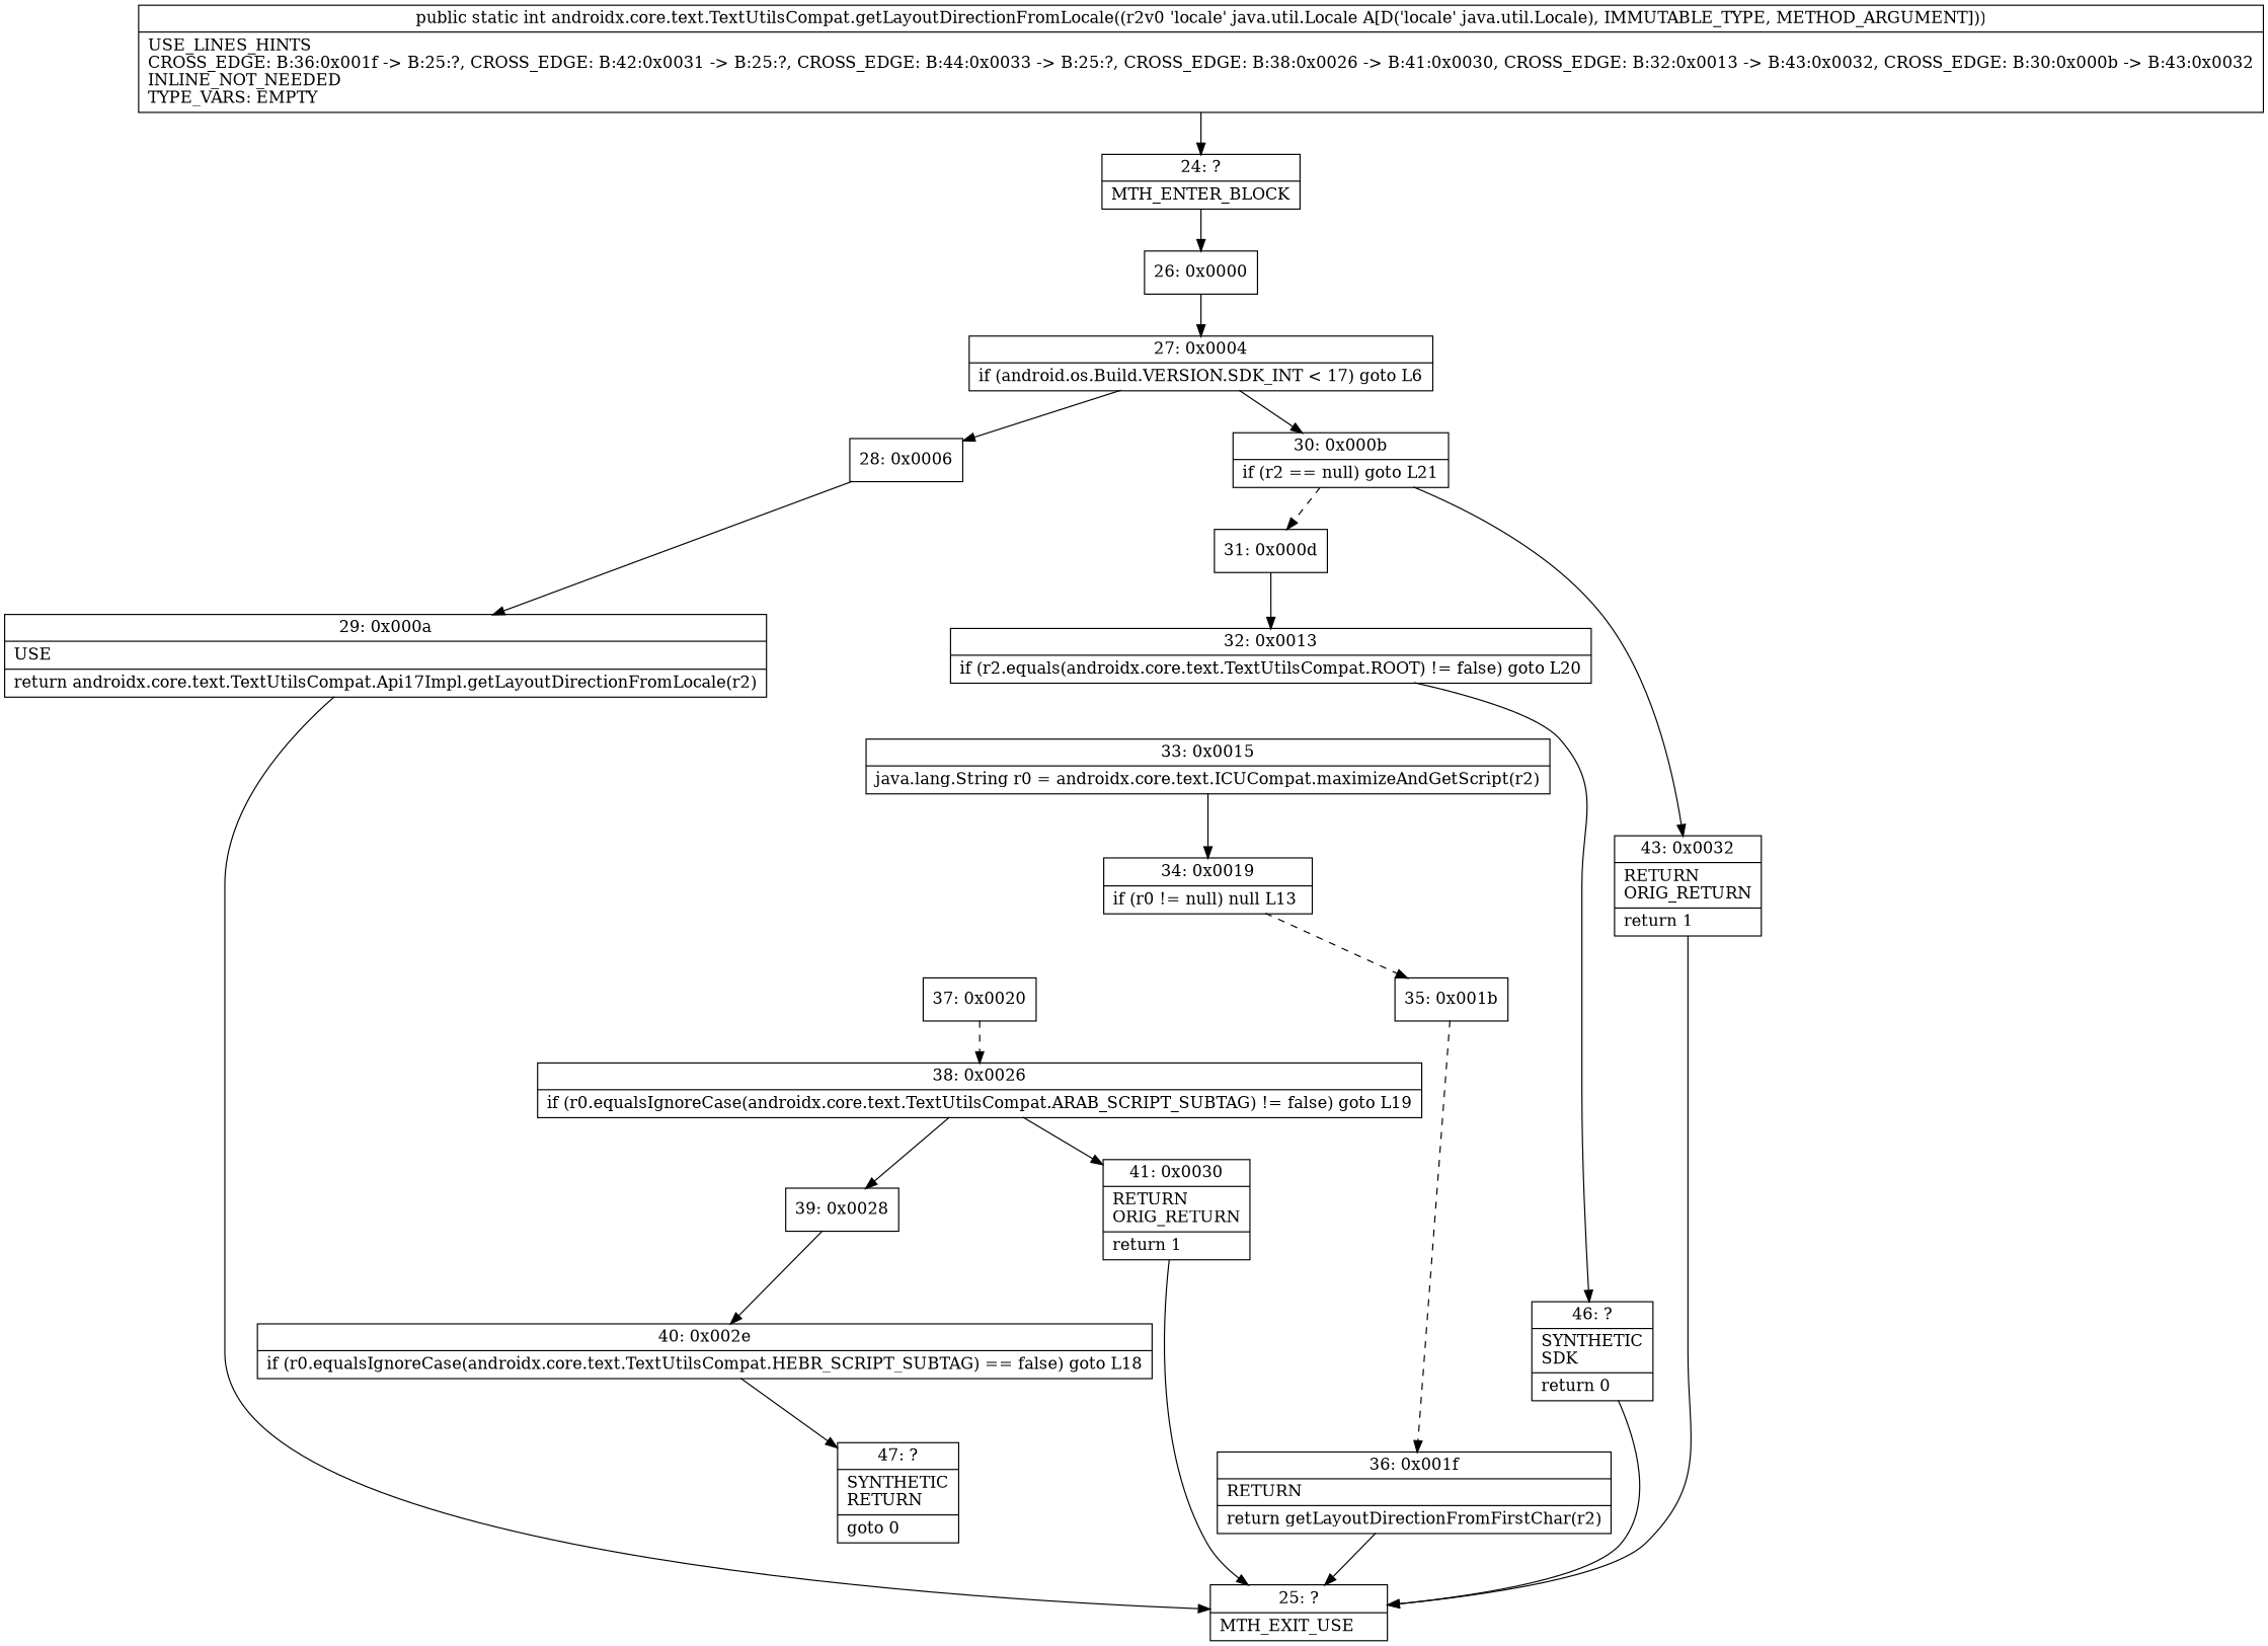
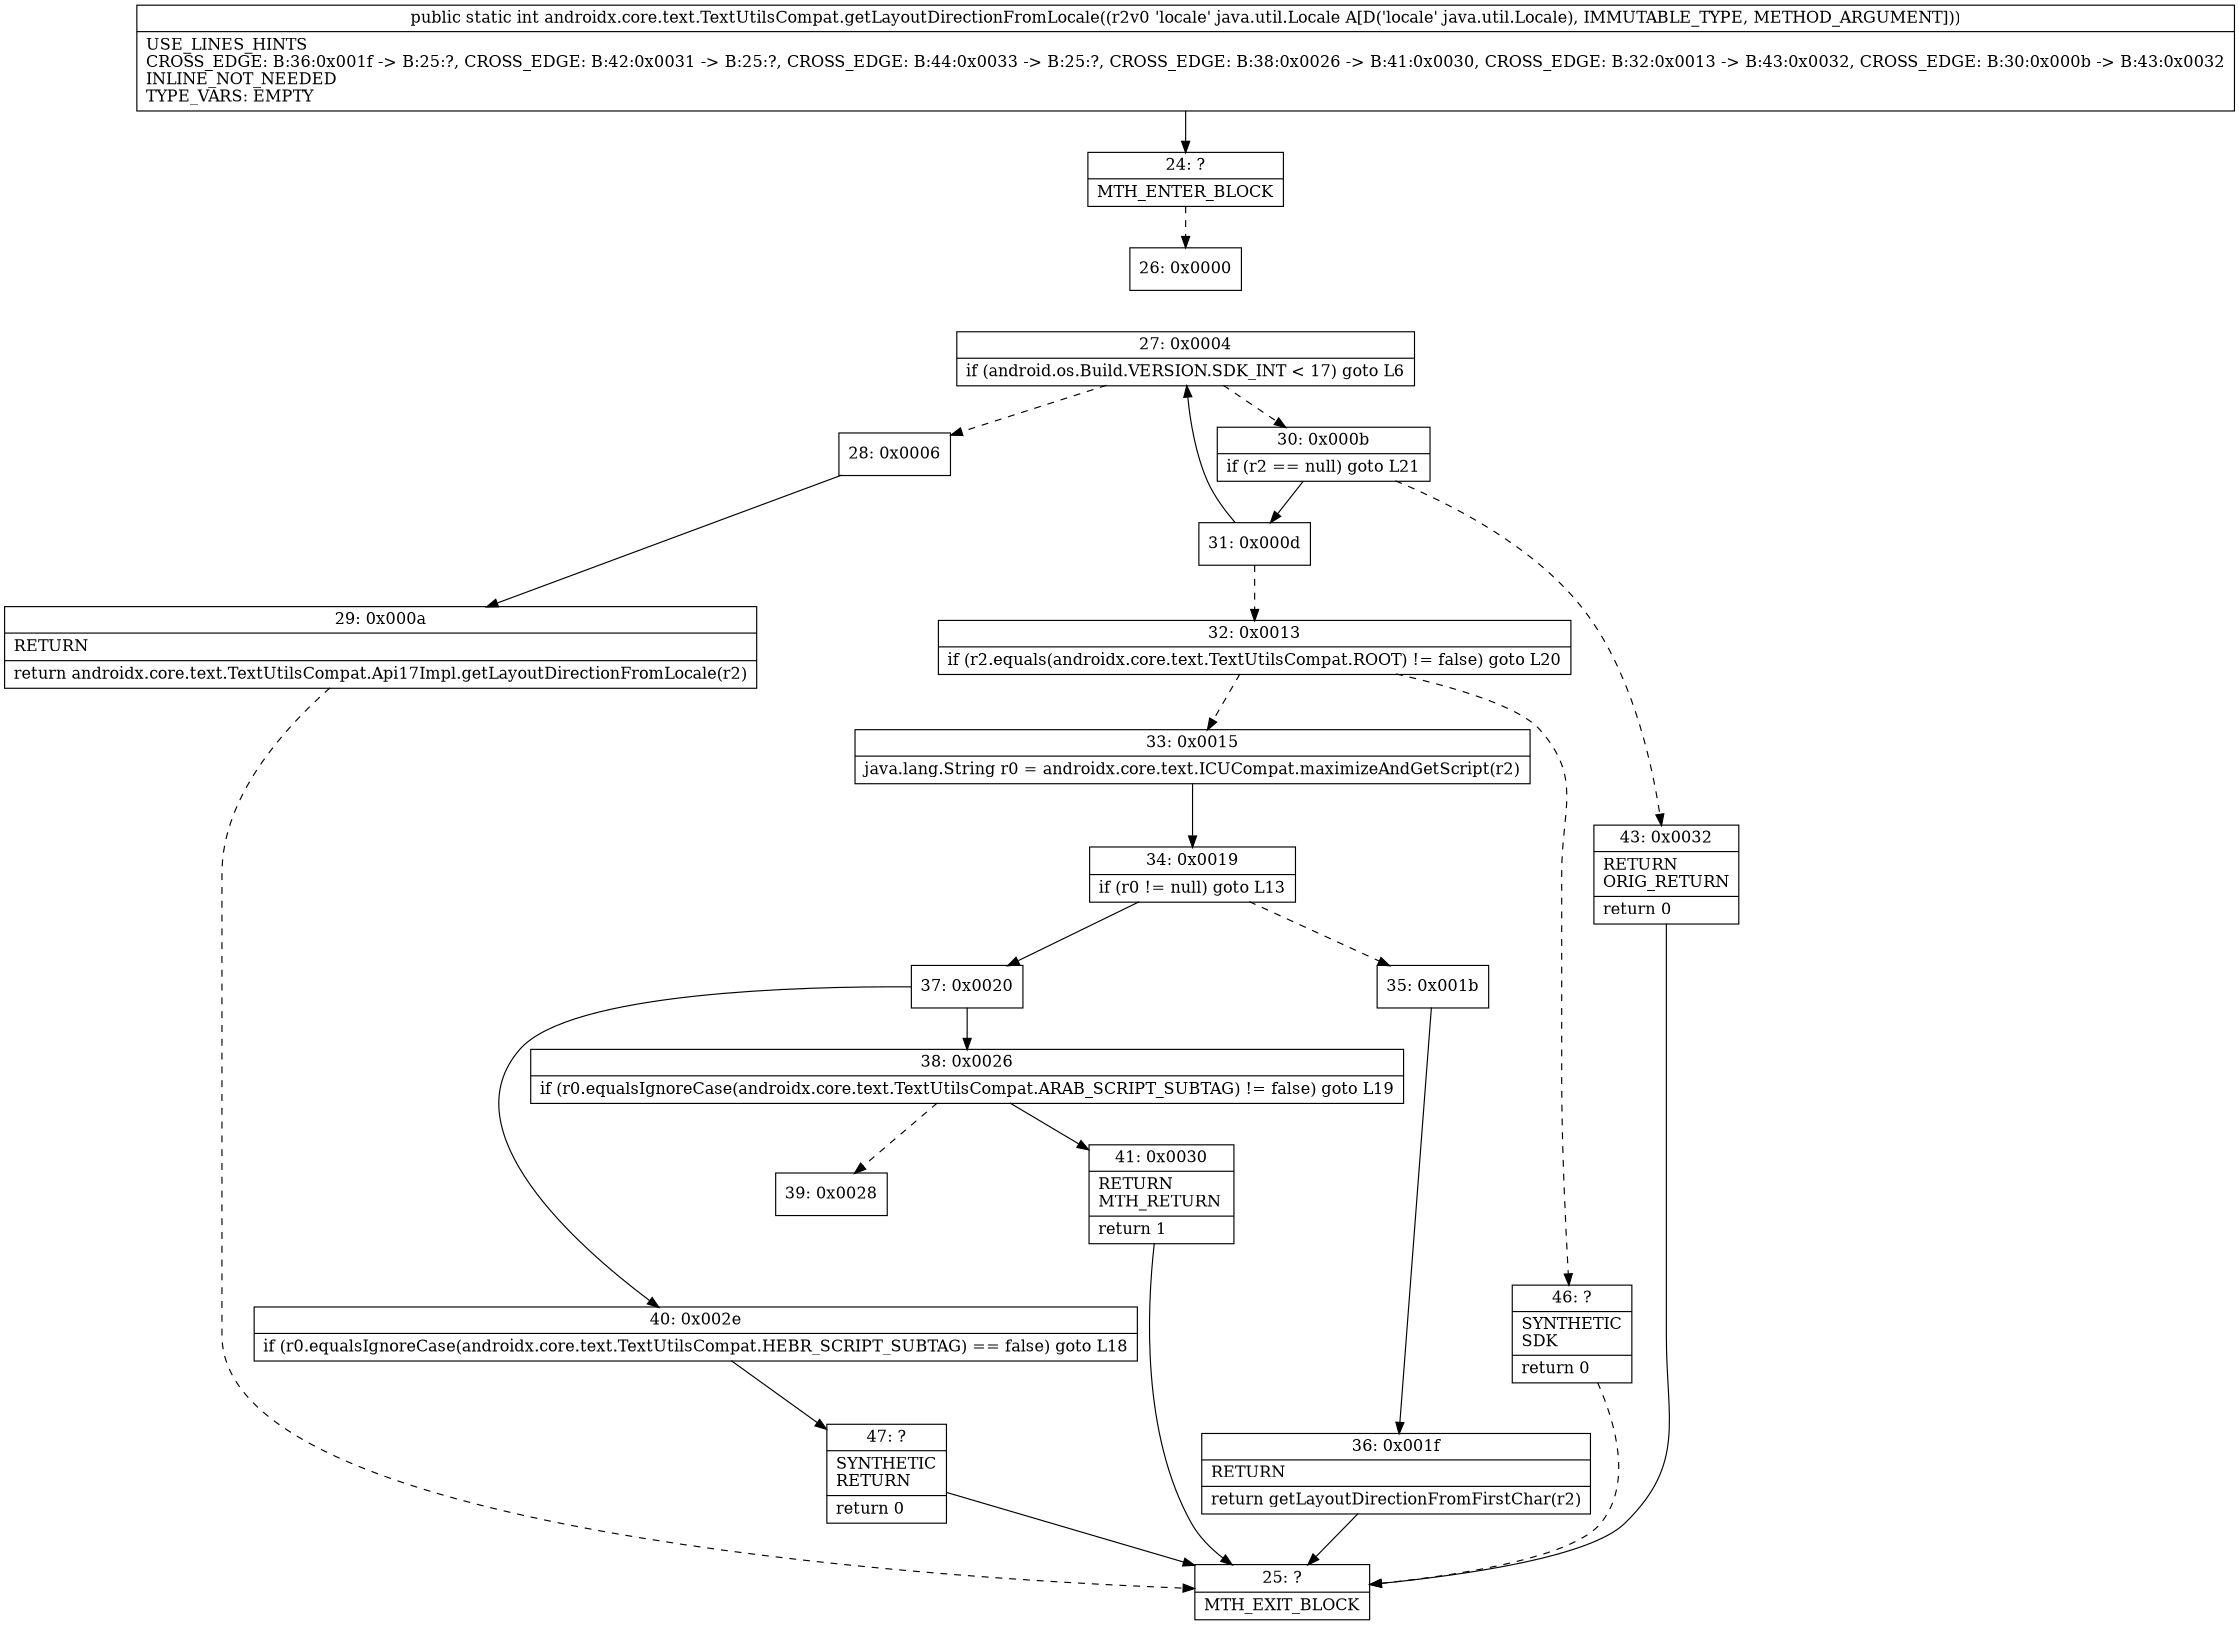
  digraph {
    node [shape=record]
    n1 [label="{24\:\ ?|MTH_ENTER_BLOCK\l}"]
    n2 [label="{26\:\ 0x0000}"]
    n3 [label="{27\:\ 0x0004|if (android.os.Build.VERSION.SDK_INT \< 17) goto L6\l}"]
    n4 [label="{28\:\ 0x0006}"]
    n5 [label="{30\:\ 0x000b|if (r2 == null) goto L21\l}"]
-   n6 [label="{29\:\ 0x000a|USE\l|return androidx.core.text.TextUtilsCompat.Api17Impl.getLayoutDirectionFromLocale(r2)\l}"]
+   n6 [label="{29\:\ 0x000a|RETURN\l|return androidx.core.text.TextUtilsCompat.Api17Impl.getLayoutDirectionFromLocale(r2)\l}"]
    n7 [label="{31\:\ 0x000d}"]
-   n8 [label="{43\:\ 0x0032|RETURN\lORIG_RETURN\l|return 1\l}"]
-   n9 [label="{25\:\ ?|MTH_EXIT_USE\l}"]
+   n8 [label="{43\:\ 0x0032|RETURN\lORIG_RETURN\l|return 0\l}"]
+   n9 [label="{25\:\ ?|MTH_EXIT_BLOCK\l}"]
    n10 [label="{32\:\ 0x0013|if (r2.equals(androidx.core.text.TextUtilsCompat.ROOT) != false) goto L20\l}"]
    n11 [label="{33\:\ 0x0015|java.lang.String r0 = androidx.core.text.ICUCompat.maximizeAndGetScript(r2)\l}"]
    n12 [label="{46\:\ ?|SYNTHETIC\lSDK\l|return 0\l}"]
-   n13 [label="{34\:\ 0x0019|if (r0 != null) null L13\l}"]
+   n13 [label="{34\:\ 0x0019|if (r0 != null) goto L13\l}"]
    n14 [label="{35\:\ 0x001b}"]
    n15 [label="{37\:\ 0x0020}"]
    n16 [label="{36\:\ 0x001f|RETURN\l|return getLayoutDirectionFromFirstChar(r2)\l}"]
    n17 [label="{38\:\ 0x0026|if (r0.equalsIgnoreCase(androidx.core.text.TextUtilsCompat.ARAB_SCRIPT_SUBTAG) != false) goto L19\l}"]
    n18 [label="{39\:\ 0x0028}"]
-   n19 [label="{41\:\ 0x0030|RETURN\lORIG_RETURN\l|return 1\l}"]
+   n19 [label="{41\:\ 0x0030|RETURN\lMTH_RETURN\l|return 1\l}"]
    n20 [label="{40\:\ 0x002e|if (r0.equalsIgnoreCase(androidx.core.text.TextUtilsCompat.HEBR_SCRIPT_SUBTAG) == false) goto L18\l}"]
-   n21 [label="{47\:\ ?|SYNTHETIC\lRETURN\l|goto 0\l}"]
+   n21 [label="{47\:\ ?|SYNTHETIC\lRETURN\l|return 0\l}"]
    n22 [label="{public static int androidx.core.text.TextUtilsCompat.getLayoutDirectionFromLocale((r2v0 'locale' java.util.Locale A[D('locale' java.util.Locale), IMMUTABLE_TYPE, METHOD_ARGUMENT]))  | USE_LINES_HINTS\lCROSS_EDGE: B:36:0x001f \-\> B:25:?, CROSS_EDGE: B:42:0x0031 \-\> B:25:?, CROSS_EDGE: B:44:0x0033 \-\> B:25:?, CROSS_EDGE: B:38:0x0026 \-\> B:41:0x0030, CROSS_EDGE: B:32:0x0013 \-\> B:43:0x0032, CROSS_EDGE: B:30:0x000b \-\> B:43:0x0032\lINLINE_NOT_NEEDED\lTYPE_VARS: EMPTY\l}"]
-   n1 -> n2
-   n2 -> n3
-   n3 -> n4 [style=solid]
-   n3 -> n5
+   n1 -> n2 [style=dashed]
+   n7 -> n3
+   n3 -> n4 [style=dashed]
+   n3 -> n5 [style=dashed]
    n4 -> n6
-   n5 -> n7 [style=dashed]
-   n5 -> n8
-   n6 -> n9
-   n7 -> n10
+   n5 -> n7 [style=solid]
+   n5 -> n8 [style=dashed]
+   n6 -> n9 [style=dashed]
+   n7 -> n10 [style=dashed]
    n8 -> n9
-   n10 -> n12
+   n10 -> n11 [style=dashed]
+   n10 -> n12 [style=dashed]
    n11 -> n13
-   n12 -> n9
+   n12 -> n9 [style=dashed]
    n13 -> n14 [style=dashed]
-   n14 -> n16 [style=dashed]
-   n15 -> n17 [style=dashed]
+   n13 -> n15
+   n14 -> n16
+   n15 -> n17
    n16 -> n9
-   n17 -> n18 [style=solid]
+   n17 -> n18 [style=dashed]
    n17 -> n19
-   n18 -> n20
+   n15 -> n20
    n19 -> n9
    n20 -> n21
+   n21 -> n9
    n22 -> n1
  }
